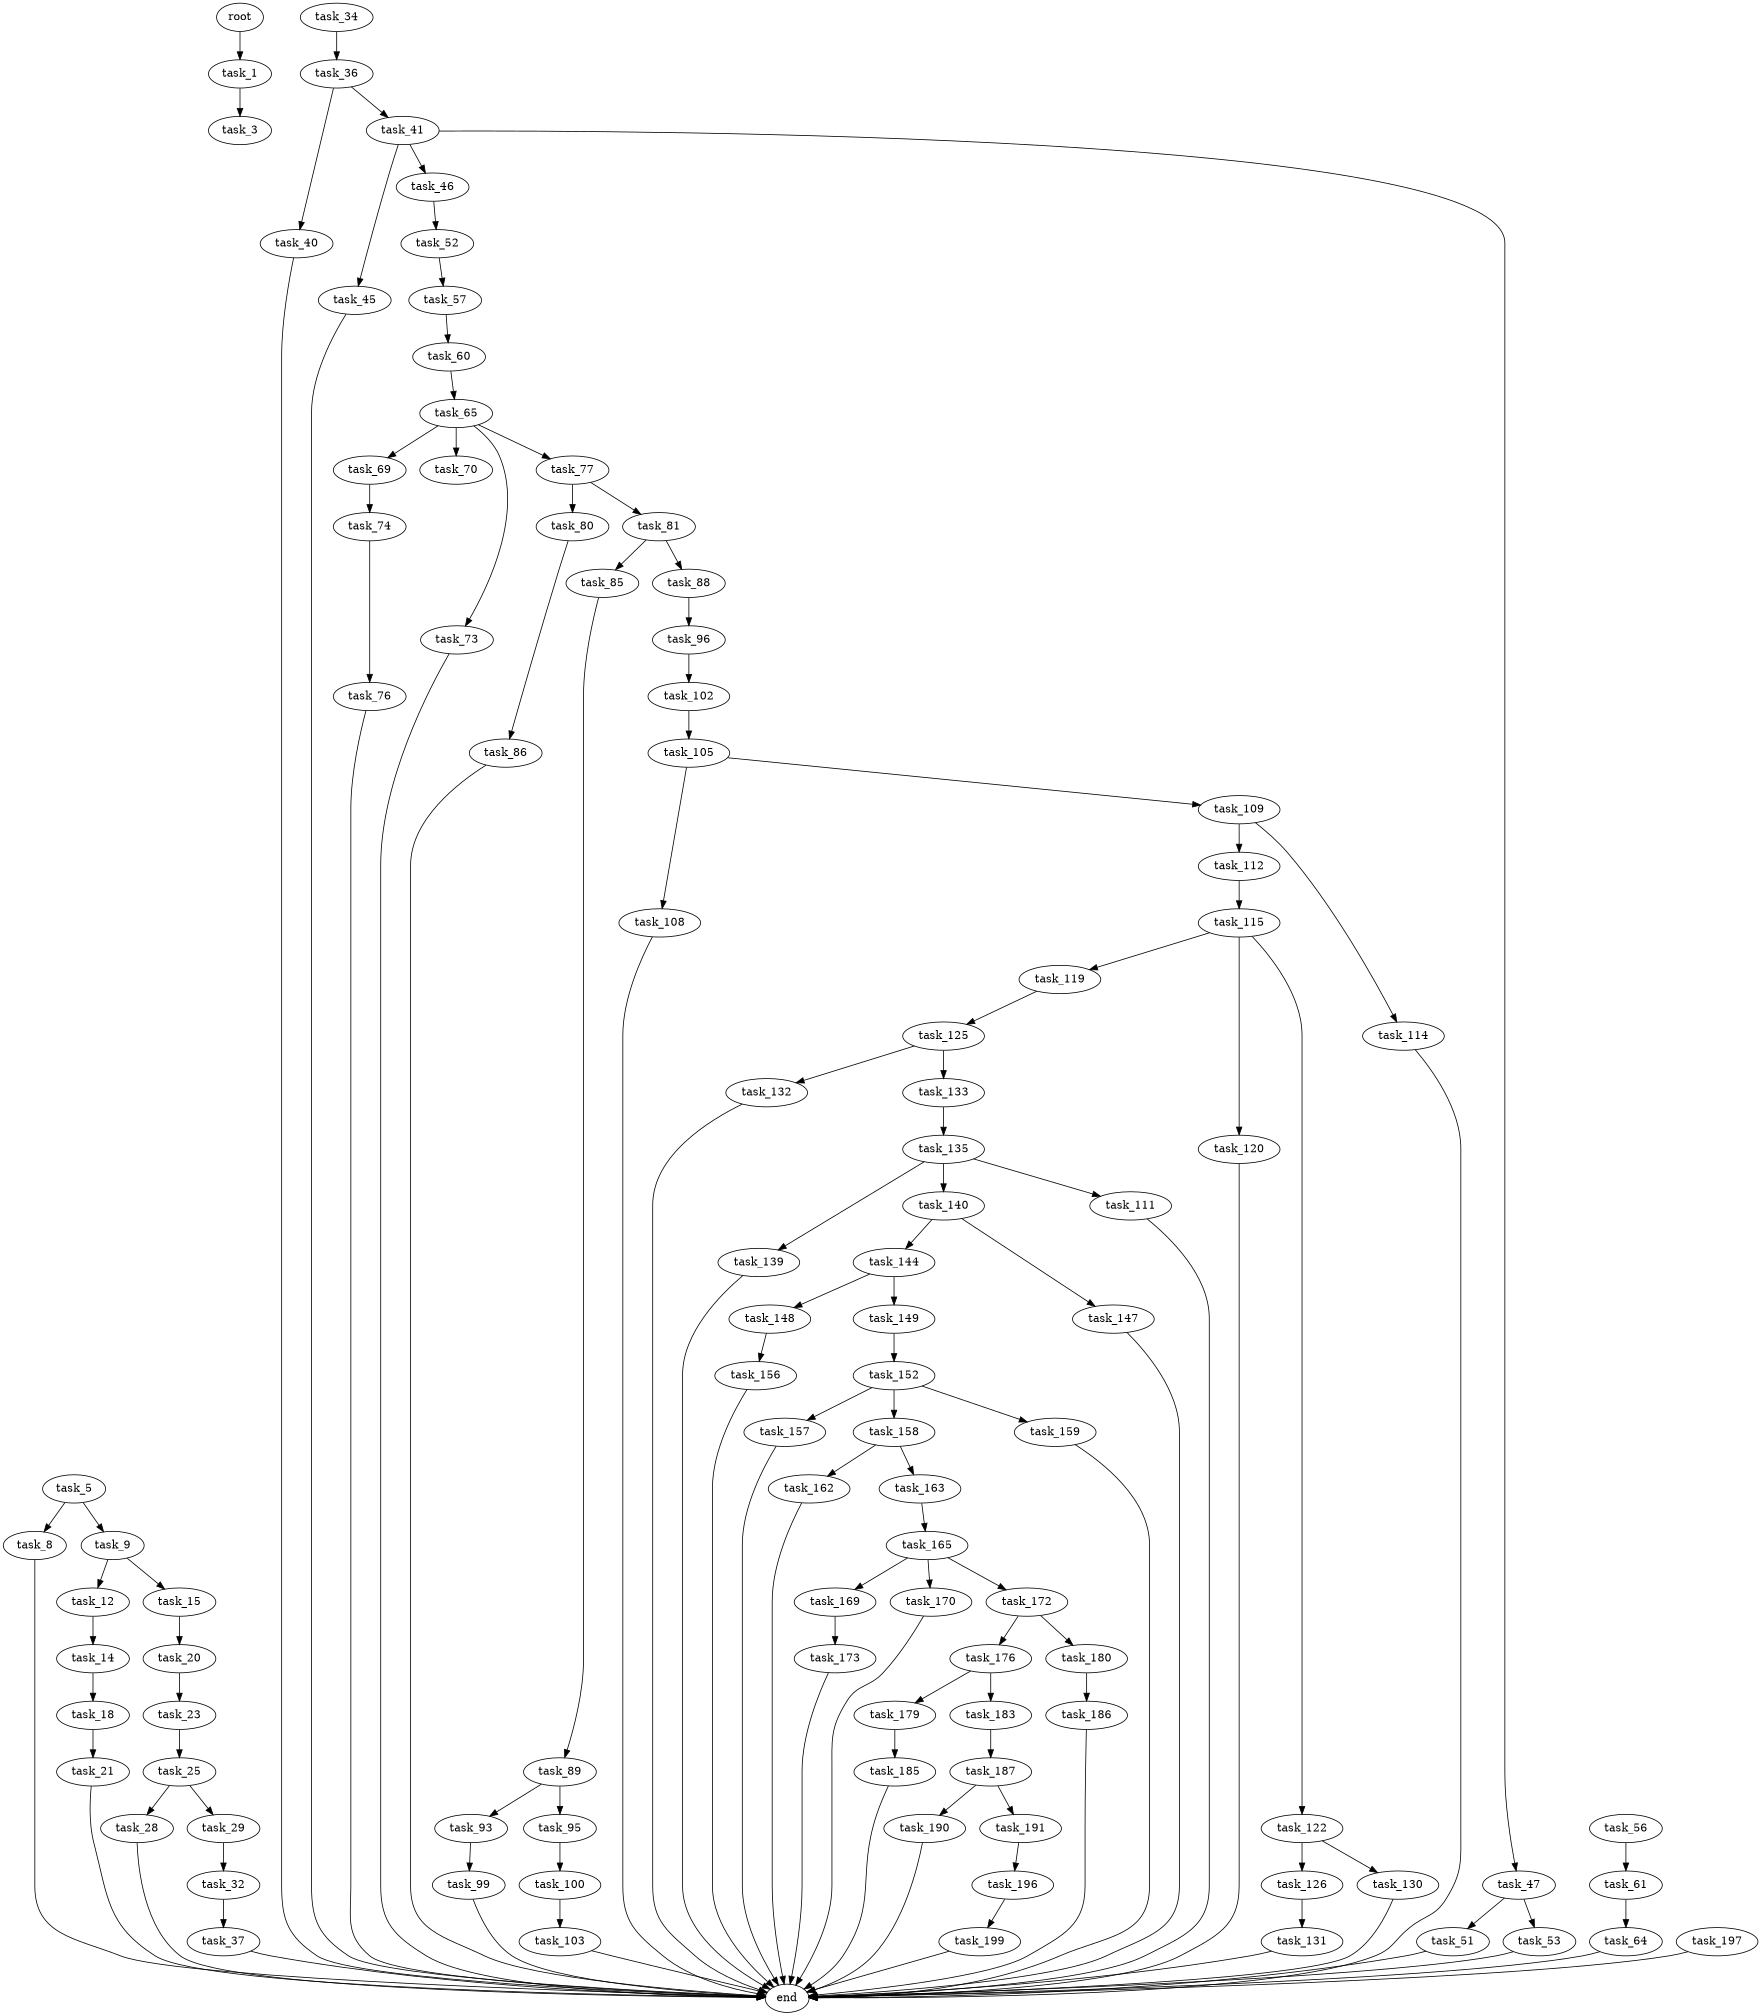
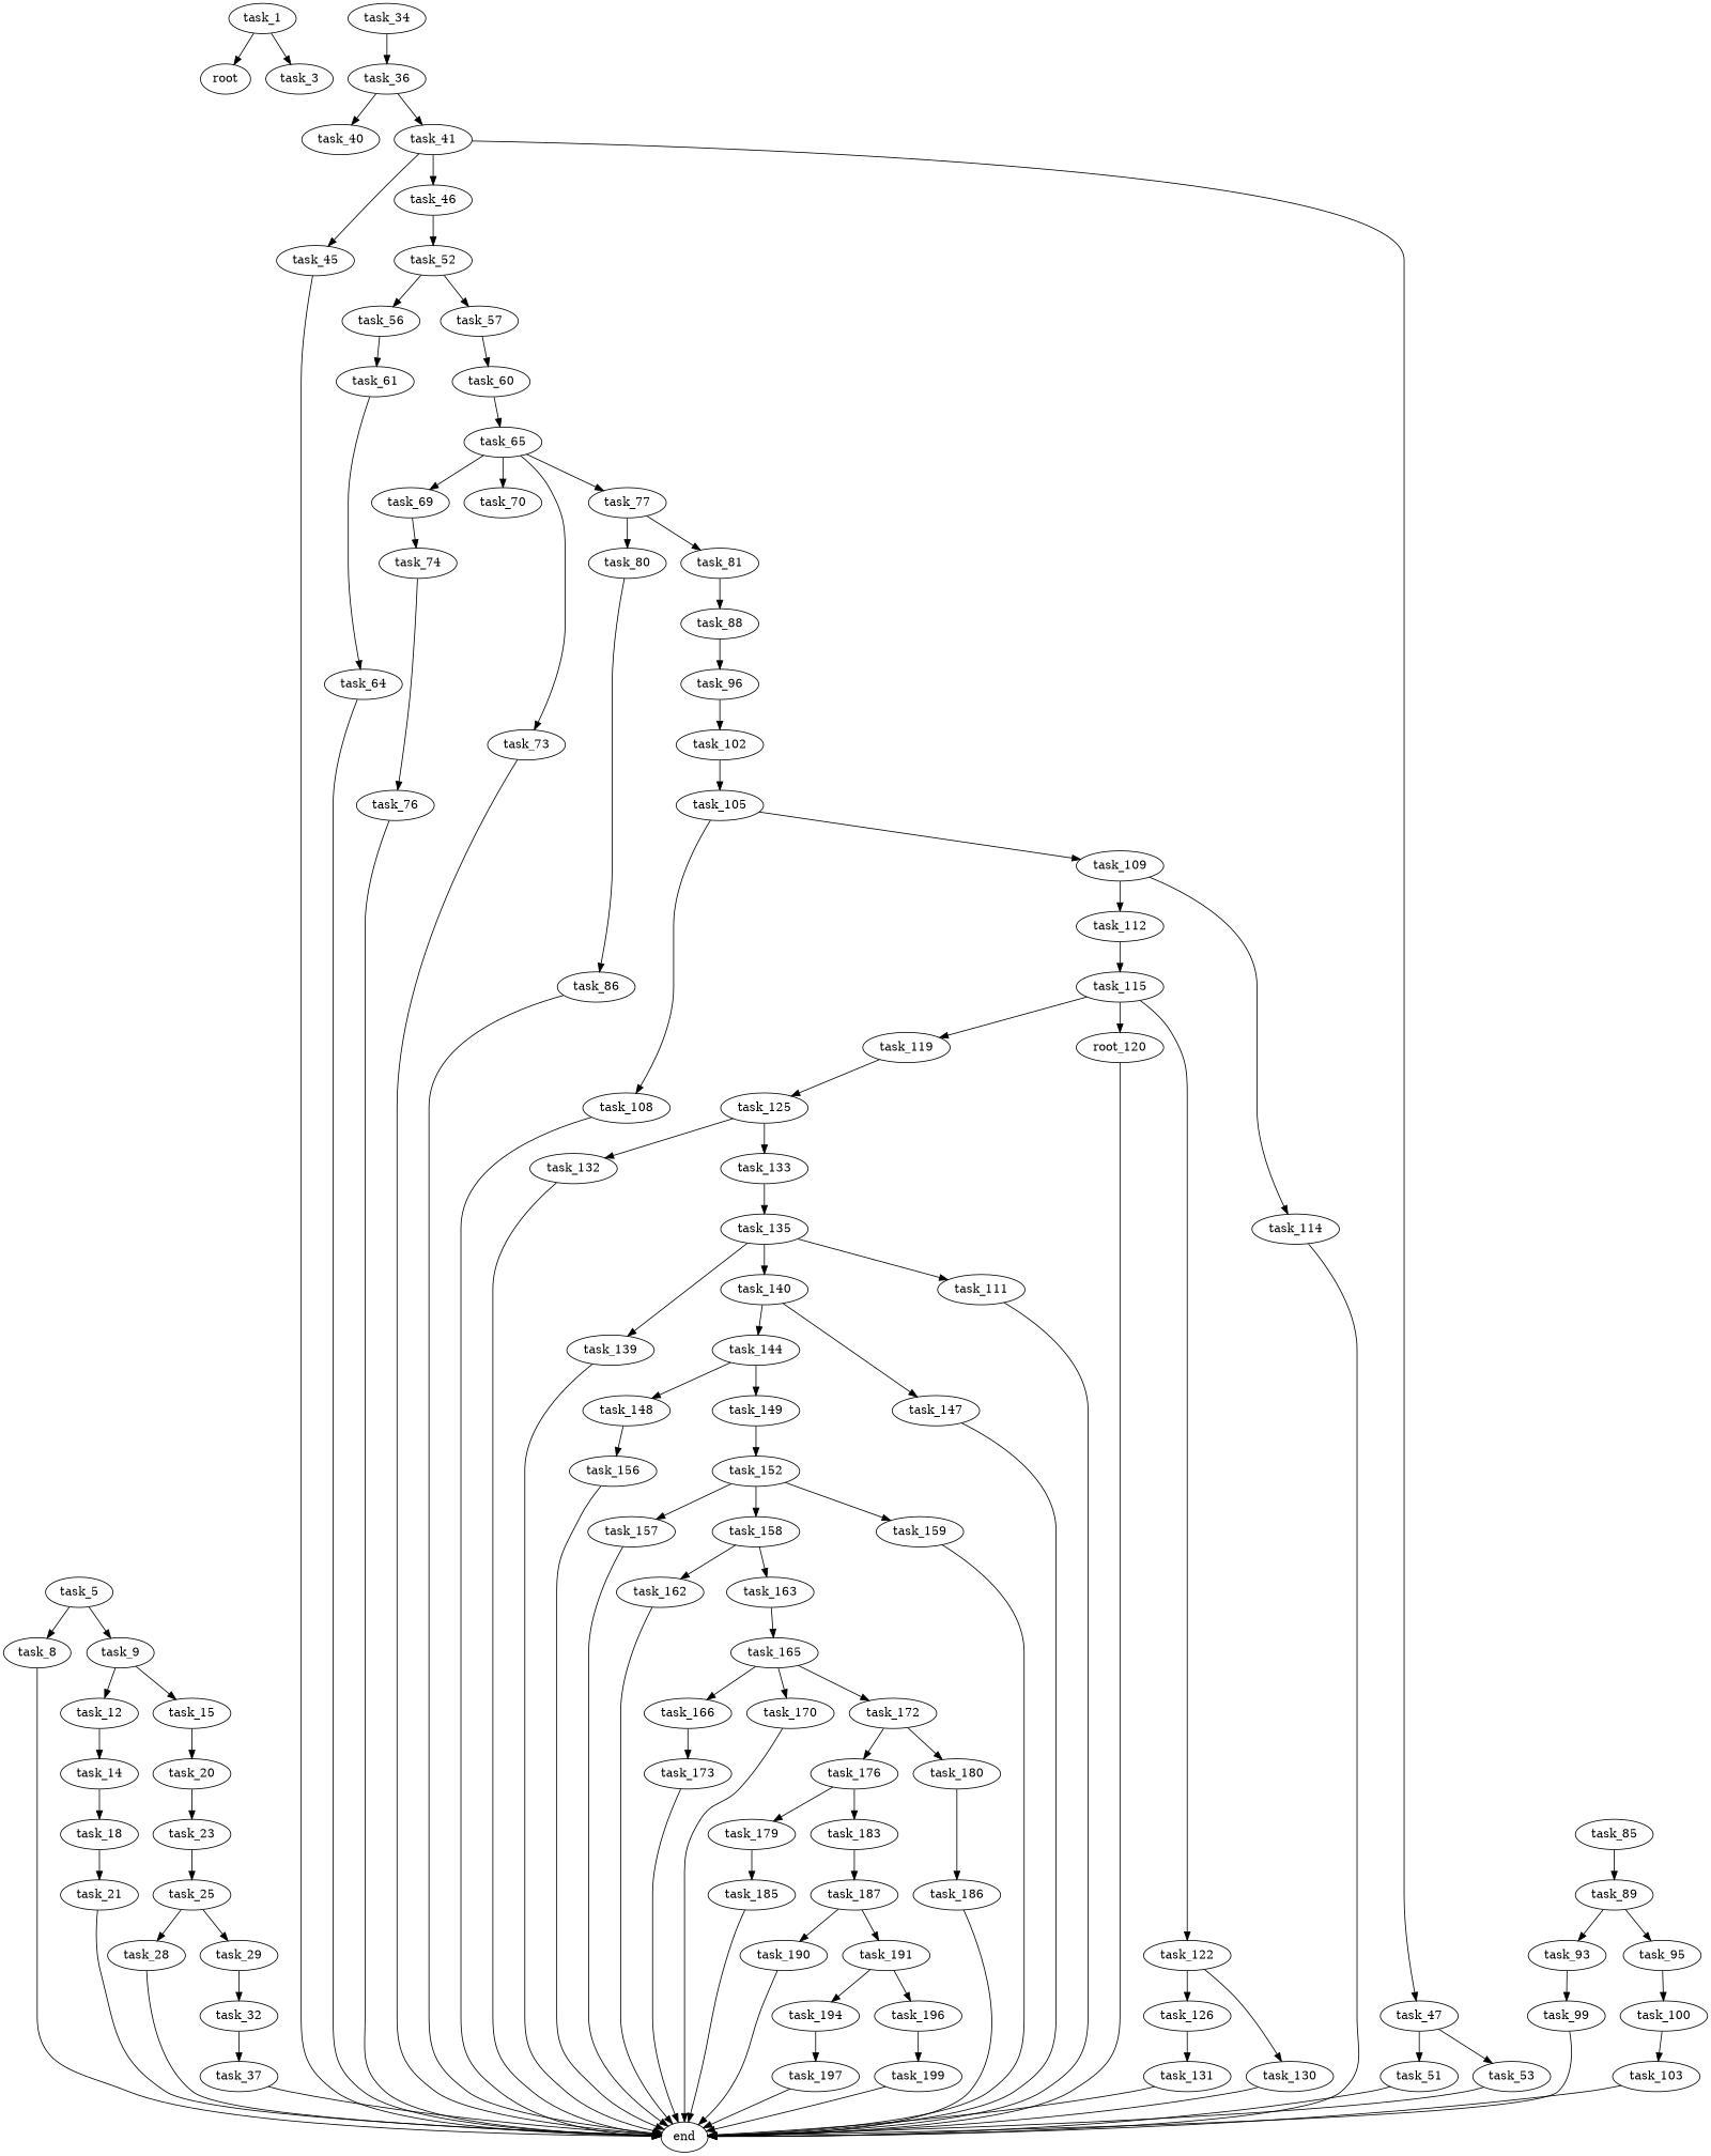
  digraph {
    root
    task_1
    task_3
    task_5
    task_8
    task_9
    end
    task_12
    task_15
    task_14
    task_20
    task_18
    task_23
    task_21
    task_25
    task_28
    task_29
    task_32
    task_37
    task_34
    task_36
    task_40
    task_41
    task_45
    task_46
    task_47
    task_52
    task_51
    task_53
    task_56
    task_57
    task_61
    task_60
    task_64
    task_65
    task_69
    task_70
    task_73
    task_77
    task_74
    task_76
    task_80
    task_81
    task_86
    task_85
    task_88
    task_89
    task_96
    task_93
    task_95
    task_102
    task_99
    task_100
    task_105
    task_103
    task_108
    task_109
    task_112
    task_114
    task_115
    task_119
-   task_120
+   task_120 [label=root_120]
    task_122
    task_125
    task_126
    task_130
    task_132
    task_133
    task_131
    task_135
    task_139
    task_140
    n73 [label=task_111]
    task_144
    task_147
    task_148
    task_149
    task_156
    task_152
    task_157
    task_158
    task_159
    task_162
    task_163
    task_165
-   task_169
+   task_169 [label=task_166]
    task_170
    task_172
    task_173
    task_176
    task_180
    task_179
    task_183
    task_186
    task_185
    task_187
    task_190
    task_191
+   task_194
    task_196
    task_197
    task_199
-   root -> task_1
+   task_1 -> root
    task_1 -> task_3
    task_5 -> task_8
    task_5 -> task_9
    task_8 -> end
    task_9 -> task_12
    task_9 -> task_15
    task_12 -> task_14
    task_15 -> task_20
    task_14 -> task_18
    task_20 -> task_23
    task_18 -> task_21
    task_23 -> task_25
    task_21 -> end
    task_25 -> task_28
    task_25 -> task_29
    task_28 -> end
    task_29 -> task_32
    task_32 -> task_37
    task_37 -> end
    task_34 -> task_36
    task_36 -> task_40
    task_36 -> task_41
-   task_40 -> end
    task_41 -> task_45
    task_41 -> task_46
    task_41 -> task_47
    task_45 -> end
    task_46 -> task_52
    task_47 -> task_51
    task_47 -> task_53
+   task_52 -> task_56
    task_52 -> task_57
    task_51 -> end
    task_53 -> end
    task_56 -> task_61
    task_57 -> task_60
    task_61 -> task_64
    task_60 -> task_65
    task_64 -> end
    task_65 -> task_69
    task_65 -> task_70
    task_65 -> task_73
    task_65 -> task_77
    task_69 -> task_74
    task_73 -> end
    task_77 -> task_80
    task_77 -> task_81
    task_74 -> task_76
    task_76 -> end
    task_80 -> task_86
-   task_81 -> task_85
    task_81 -> task_88
    task_86 -> end
    task_85 -> task_89
    task_88 -> task_96
    task_89 -> task_93
    task_89 -> task_95
    task_96 -> task_102
    task_93 -> task_99
    task_95 -> task_100
    task_102 -> task_105
    task_99 -> end
    task_100 -> task_103
    task_105 -> task_108
    task_105 -> task_109
    task_103 -> end
    task_108 -> end
    task_109 -> task_112
    task_109 -> task_114
    task_112 -> task_115
    task_114 -> end
    task_115 -> task_119
    task_115 -> task_120
    task_115 -> task_122
    task_119 -> task_125
    task_120 -> end
    task_122 -> task_126
    task_122 -> task_130
    task_125 -> task_132
    task_125 -> task_133
    task_126 -> task_131
    task_130 -> end
    task_132 -> end
    task_133 -> task_135
    task_131 -> end
    task_135 -> task_139
    task_135 -> task_140
    task_135 -> n73
    task_139 -> end
    task_140 -> task_144
    task_140 -> task_147
    n73 -> end
    task_144 -> task_148
    task_144 -> task_149
    task_147 -> end
    task_148 -> task_156
    task_149 -> task_152
    task_156 -> end
    task_152 -> task_157
    task_152 -> task_158
    task_152 -> task_159
    task_157 -> end
    task_158 -> task_162
    task_158 -> task_163
    task_159 -> end
    task_162 -> end
    task_163 -> task_165
    task_165 -> task_169
    task_165 -> task_170
    task_165 -> task_172
    task_169 -> task_173
    task_170 -> end
    task_172 -> task_176
    task_172 -> task_180
    task_173 -> end
    task_176 -> task_179
    task_176 -> task_183
    task_180 -> task_186
    task_179 -> task_185
    task_183 -> task_187
    task_186 -> end
    task_185 -> end
    task_187 -> task_190
    task_187 -> task_191
    task_190 -> end
+   task_191 -> task_194
    task_191 -> task_196
+   task_194 -> task_197
    task_196 -> task_199
    task_197 -> end
    task_199 -> end
  }
